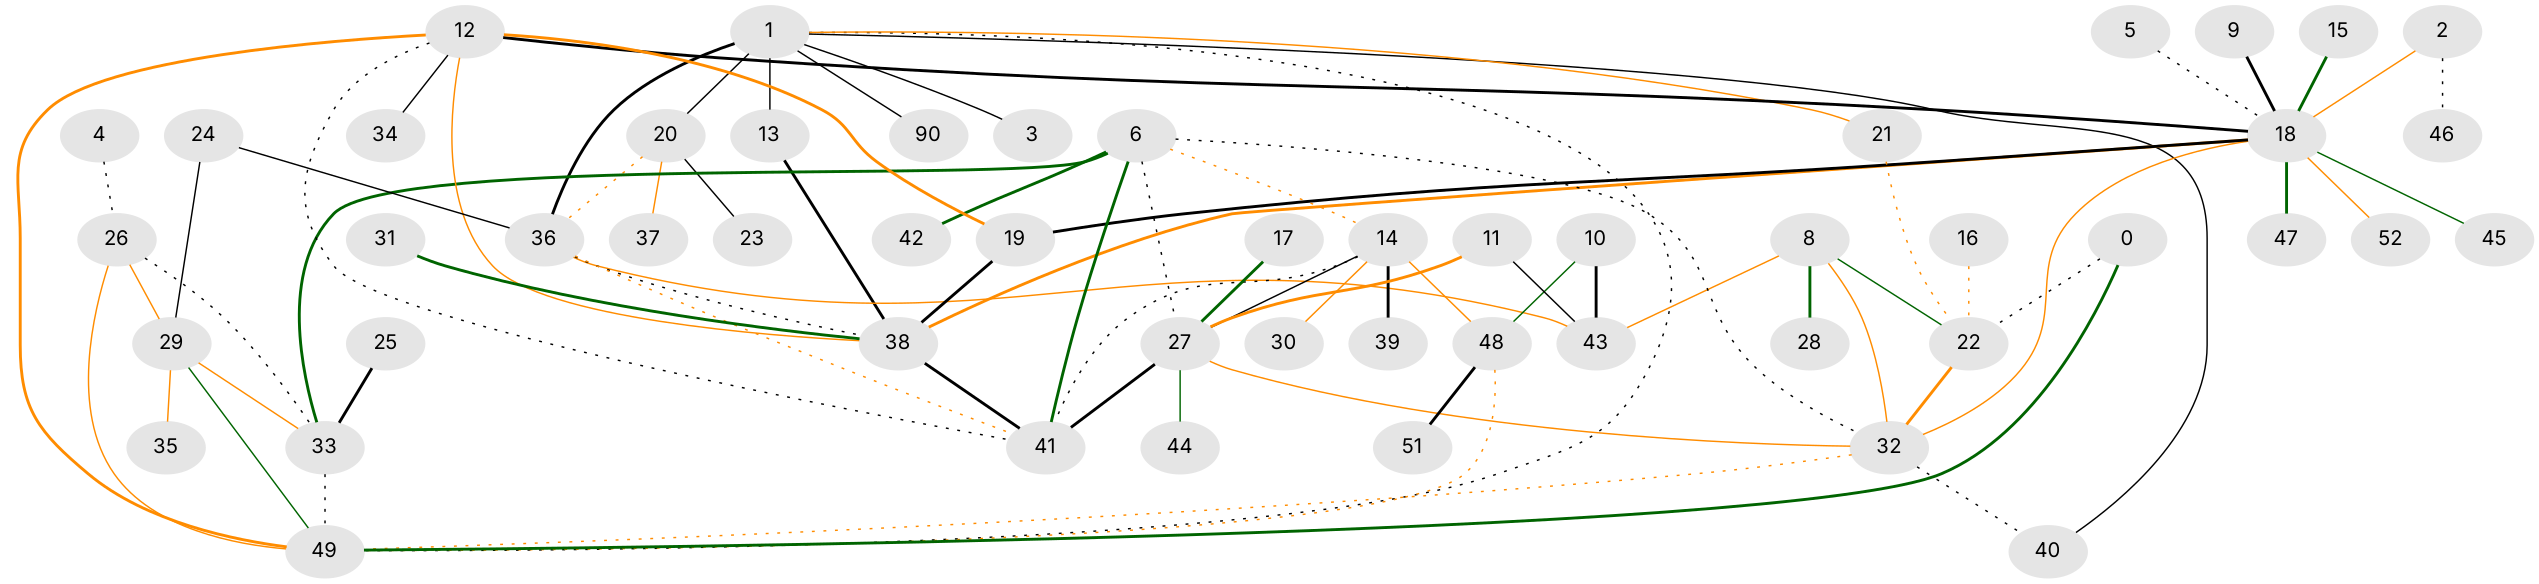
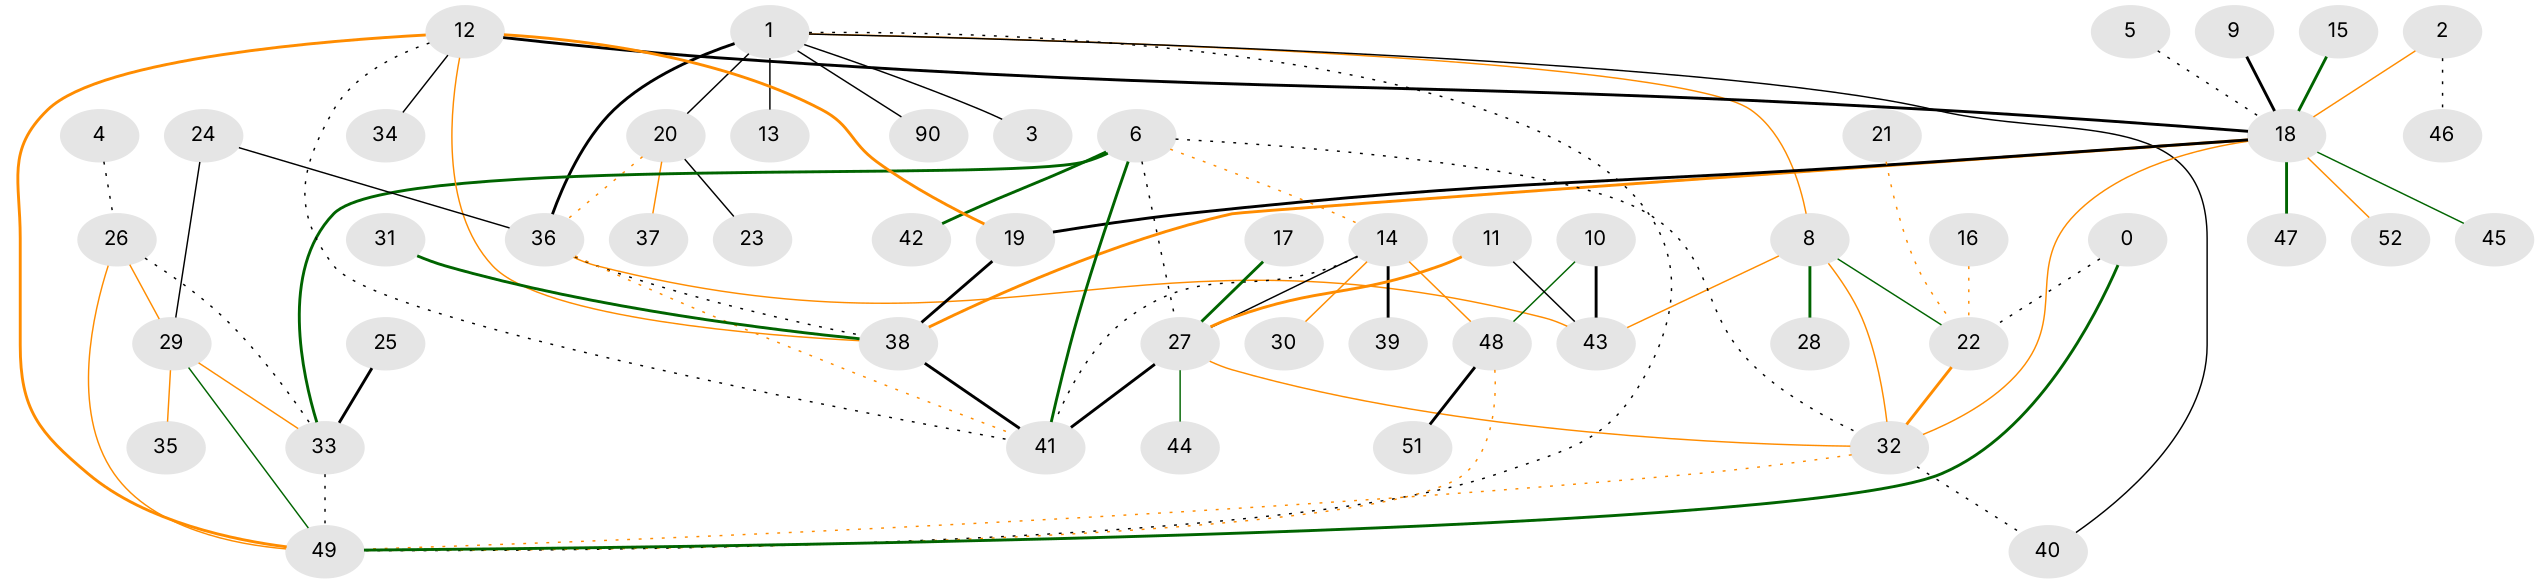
  graph {
    fontname=Inter
    node [color=gray90 fontname=Inter style=filled]
    edge [color=black fontname=Inter style=solid weight=1.0]
    1
    3
    8
    13
    20
    36
    40
    49
    n9 [label=90]
    32
    22
    28
    43
    38
    23
    37
    41
    2
    18
    46
    19
    45
    47
    52
    4
    26
    33
    29
    5
    6
    14
    27
    42
    48
    30
    39
    44
    n38 [label=0]
    9
    10
    51
    11
    12
    34
    15
    16
    17
    21
    24
    35
    25
    31
    1 -- 3
-   1 -- 21 [color=darkorange]
+   1 -- 8 [color=darkorange]
    1 -- 13
    1 -- 20 [weight=4.0]
    1 -- 36 [style=bold weight=2.0]
    1 -- 40
    1 -- 49 [style=dotted]
    1 -- n9
    8 -- 32 [color=darkorange weight=2.0]
    8 -- 22 [color=darkgreen weight=4.0]
    8 -- 28 [color=darkgreen style=bold]
    8 -- 43 [color=darkorange]
-   13 -- 38 [style=bold]
    20 -- 36 [color=darkorange style=dotted weight=2.0]
    20 -- 23
    20 -- 37 [color=darkorange]
    36 -- 43 [color=darkorange]
    36 -- 38 [style=dotted]
    36 -- 41 [color=darkorange style=dotted]
    32 -- 40 [style=dotted]
    32 -- 49 [color=darkorange style=dotted]
    22 -- 32 [color=darkorange style=bold weight=2.0]
    38 -- 41 [style=bold]
    2 -- 18 [color=darkorange]
    2 -- 46 [style=dotted]
    18 -- 32 [color=darkorange]
    18 -- 38 [color=darkorange style=bold]
    18 -- 19 [style=bold weight=2.0]
    18 -- 45 [color=darkgreen]
    18 -- 47 [color=darkgreen style=bold]
    18 -- 52 [color=darkorange]
    19 -- 38 [style=bold weight=2.0]
    4 -- 26 [style=dotted]
    26 -- 49 [color=darkorange]
    26 -- 33 [style=dotted]
    26 -- 29 [color=darkorange weight=2.0]
    33 -- 49 [style=dotted]
    29 -- 49 [color=darkgreen weight=2.0]
    29 -- 33 [color=darkorange weight=2.0]
    29 -- 35 [color=darkorange]
    5 -- 18 [style=dotted]
    6 -- 32 [style=dotted]
    6 -- 41 [color=darkgreen style=bold weight=2.0]
    6 -- 33 [color=darkgreen style=bold]
    6 -- 14 [color=darkorange style=dotted]
    6 -- 27 [style=dotted]
    6 -- 42 [color=darkgreen style=bold]
    14 -- 41 [style=dotted weight=2.0]
    14 -- 27
    14 -- 48 [color=darkorange]
    14 -- 30 [color=darkorange]
    14 -- 39 [style=bold]
    27 -- 32 [color=darkorange]
    27 -- 41 [style=bold weight=2.0]
    27 -- 44 [color=darkgreen]
    48 -- 49 [color=darkorange style=dotted]
    48 -- 51 [style=bold]
    n38 -- 49 [color=darkgreen style=bold]
    n38 -- 22 [style=dotted]
    9 -- 18 [style=bold]
    10 -- 43 [style=bold]
    10 -- 48 [color=darkgreen]
    11 -- 43
    11 -- 27 [color=darkorange style=bold]
    12 -- 49 [color=darkorange style=bold]
    12 -- 38 [color=darkorange]
    12 -- 41 [style=dotted]
    12 -- 18 [style=bold]
    12 -- 19 [color=darkorange style=bold weight=2.0]
    12 -- 34
    15 -- 18 [color=darkgreen style=bold]
    16 -- 22 [color=darkorange style=dotted]
    17 -- 27 [color=darkgreen style=bold]
    21 -- 22 [color=darkorange style=dotted]
    24 -- 36
    24 -- 29
    25 -- 33 [style=bold]
    31 -- 38 [color=darkgreen style=bold]
  }
